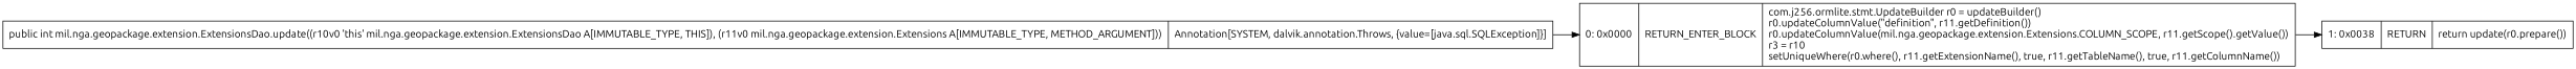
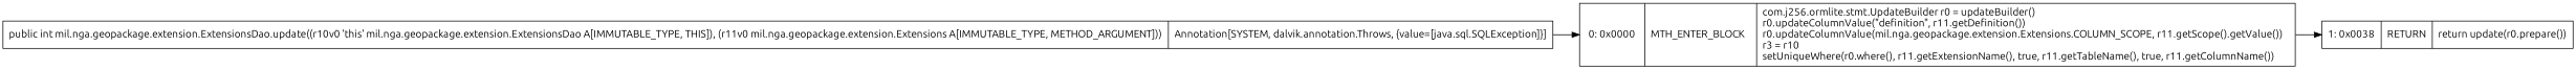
  digraph {
    rankdir=LR
    fontname=Ubuntu
    node [shape=record fontname=Ubuntu]
    edge [fontname=Ubuntu]
-   n1 [label="{0\:\ 0x0000|RETURN_ENTER_BLOCK\l|com.j256.ormlite.stmt.UpdateBuilder r0 = updateBuilder()\lr0.updateColumnValue(\"definition\", r11.getDefinition())\lr0.updateColumnValue(mil.nga.geopackage.extension.Extensions.COLUMN_SCOPE, r11.getScope().getValue())\lr3 = r10\lsetUniqueWhere(r0.where(), r11.getExtensionName(), true, r11.getTableName(), true, r11.getColumnName())\l}"]
+   n1 [label="{0\:\ 0x0000|MTH_ENTER_BLOCK\l|com.j256.ormlite.stmt.UpdateBuilder r0 = updateBuilder()\lr0.updateColumnValue(\"definition\", r11.getDefinition())\lr0.updateColumnValue(mil.nga.geopackage.extension.Extensions.COLUMN_SCOPE, r11.getScope().getValue())\lr3 = r10\lsetUniqueWhere(r0.where(), r11.getExtensionName(), true, r11.getTableName(), true, r11.getColumnName())\l}"]
    n2 [label="{1\:\ 0x0038|RETURN\l|return update(r0.prepare())\l}"]
    n3 [label="{public int mil.nga.geopackage.extension.ExtensionsDao.update((r10v0 'this' mil.nga.geopackage.extension.ExtensionsDao A[IMMUTABLE_TYPE, THIS]), (r11v0 mil.nga.geopackage.extension.Extensions A[IMMUTABLE_TYPE, METHOD_ARGUMENT]))  | Annotation[SYSTEM, dalvik.annotation.Throws, \{value=[java.sql.SQLException]\}]\l}"]
    n1 -> n2
    n3 -> n1
  }
